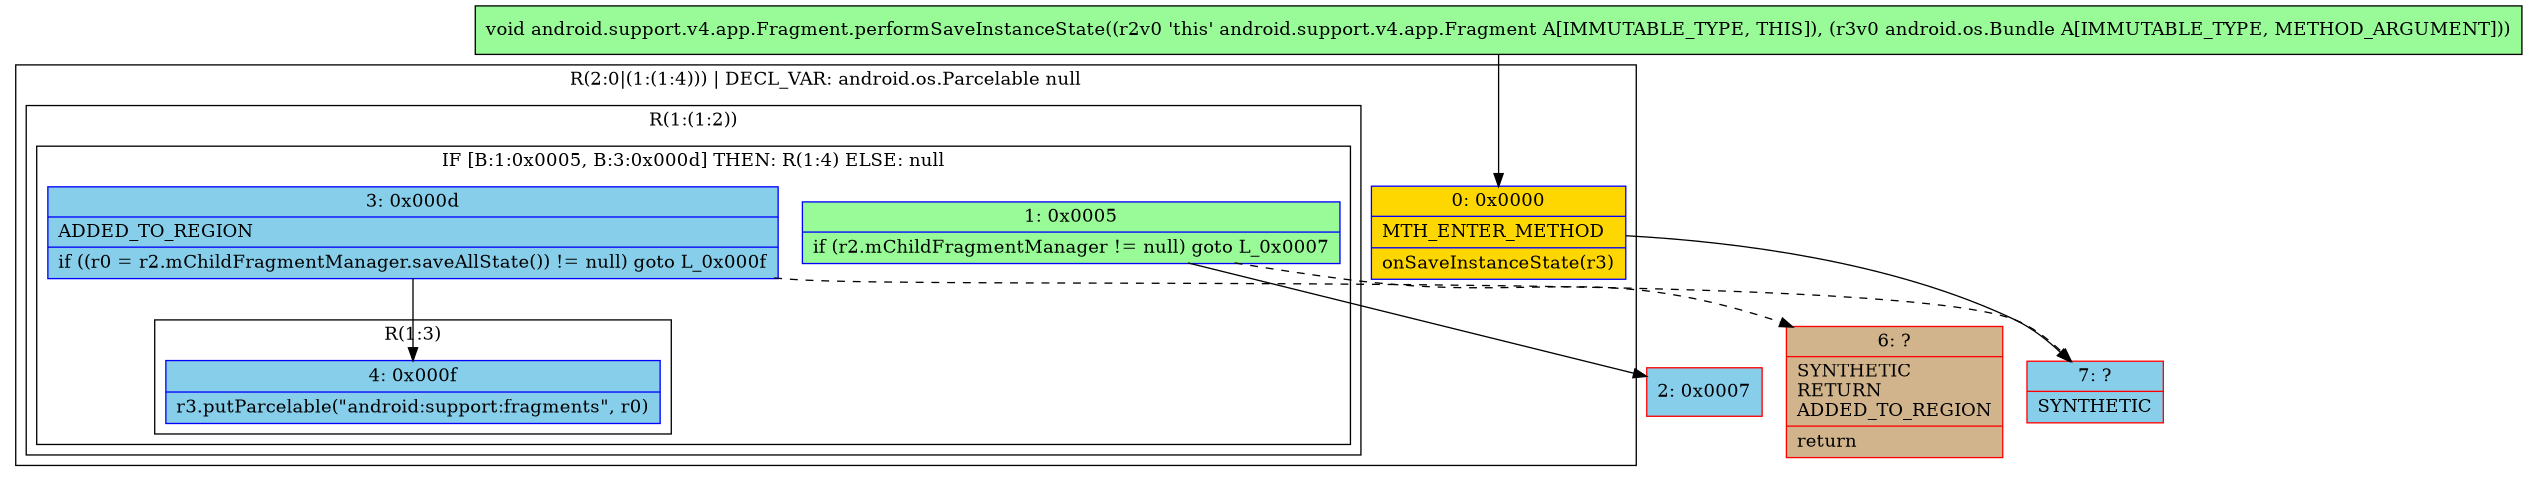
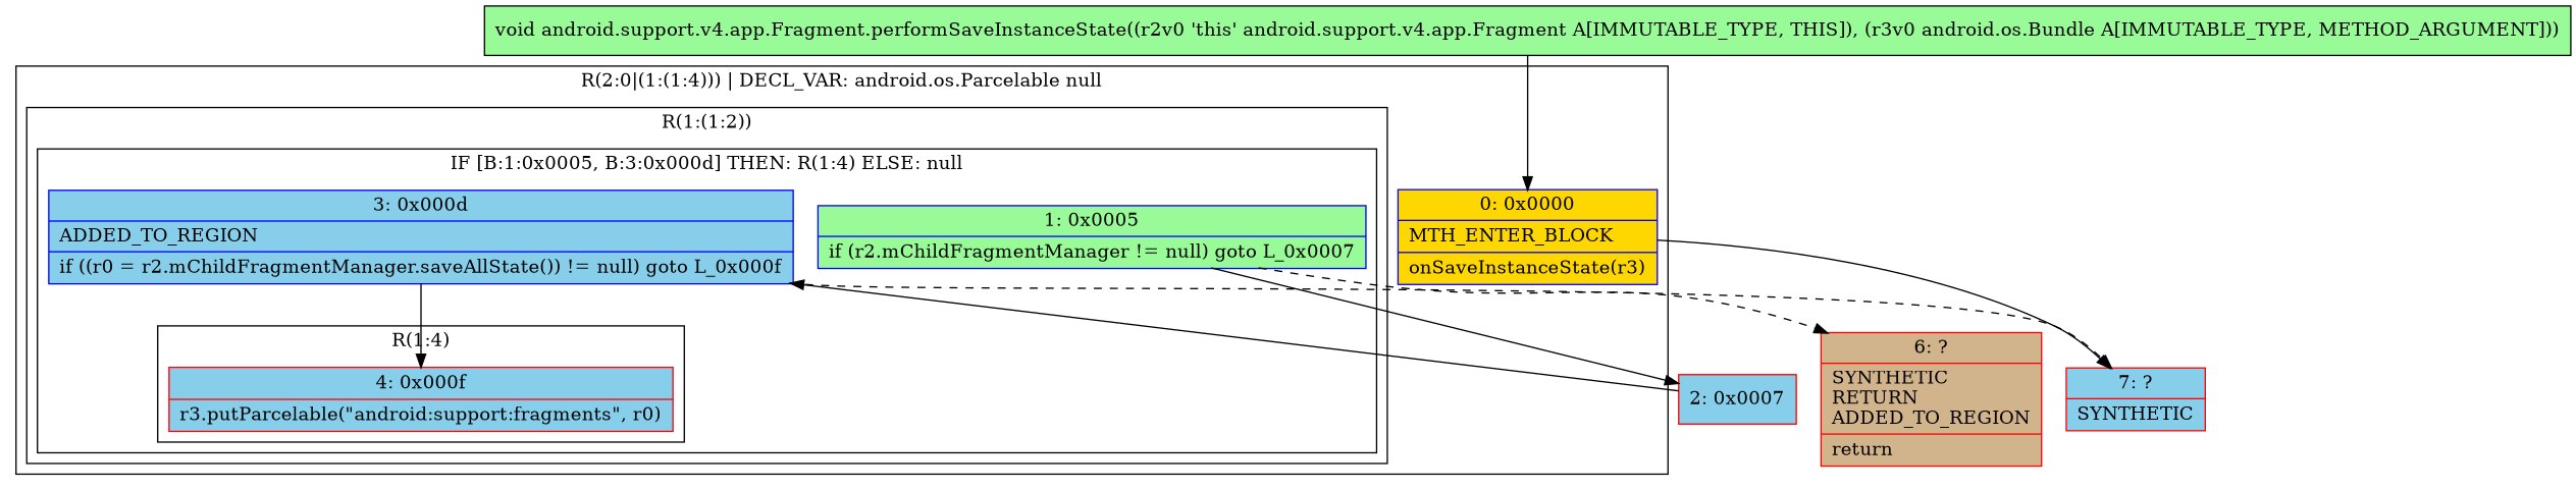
  digraph {
    node [color=blue fillcolor=skyblue shape=record style=filled]
-   n1 [label="{4\:\ 0x000f|r3.putParcelable(\"android:support:fragments\", r0)\l}"]
+   n1 [color=red label="{4\:\ 0x000f|r3.putParcelable(\"android:support:fragments\", r0)\l}"]
    n2 [fillcolor=palegreen label="{1\:\ 0x0005|if (r2.mChildFragmentManager != null) goto L_0x0007\l}"]
    n3 [label="{3\:\ 0x000d|ADDED_TO_REGION\l|if ((r0 = r2.mChildFragmentManager.saveAllState()) != null) goto L_0x000f\l}"]
-   n4 [fillcolor=gold label="{0\:\ 0x0000|MTH_ENTER_METHOD\l|onSaveInstanceState(r3)\l}"]
+   n4 [fillcolor=gold label="{0\:\ 0x0000|MTH_ENTER_BLOCK\l|onSaveInstanceState(r3)\l}"]
    n5 [color=red label="{2\:\ 0x0007}"]
    n6 [color=red fillcolor=tan label="{6\:\ ?|SYNTHETIC\lRETURN\lADDED_TO_REGION\l|return\l}"]
    n7 [color=red label="{7\:\ ?|SYNTHETIC\l}"]
    n8 [fillcolor=palegreen label="{void android.support.v4.app.Fragment.performSaveInstanceState((r2v0 'this' android.support.v4.app.Fragment A[IMMUTABLE_TYPE, THIS]), (r3v0 android.os.Bundle A[IMMUTABLE_TYPE, METHOD_ARGUMENT])) }" color=""]
    subgraph cluster_1 {
      label="R(2:0|(1:(1:4))) | DECL_VAR: android.os.Parcelable null\l"
      n4
      subgraph cluster_2 {
        label="R(1:(1:2))"
        subgraph cluster_3 {
          label="IF [B:1:0x0005, B:3:0x000d] THEN: R(1:4) ELSE: null"
          n2
          n3
          subgraph cluster_4 {
-           label="R(1:3)"
+           label="R(1:4)"
            n1
          }
        }
      }
    }
    n2 -> n5
    n2 -> n6 [style=dashed]
    n3 -> n1
    n3 -> n7 [style=dashed]
    n4 -> n7
+   n5 -> n3
    n8 -> n4
  }
